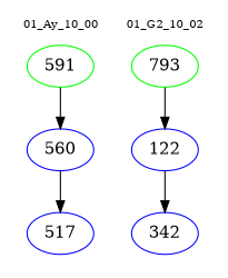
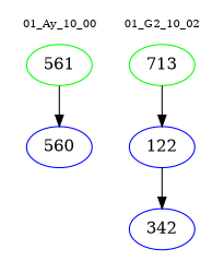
  digraph {
    node [color=blue]
    edge [color=black]
-   n1 [color=green label=591]
+   n1 [color=green label=561]
    n2 [label=560]
-   n3 [label=517]
-   n4 [color=green label=793]
+   n4 [color=green label=713]
    n5 [label=122]
    n6 [label=342]
    subgraph cluster_1 {
      color=white
      fontsize=10
      label="01_Ay_10_00"
      n1
      n2
-     n3
    }
    subgraph cluster_2 {
      color=white
      fontsize=10
      label="01_G2_10_02"
      n4
      n5
      n6
    }
    n1 -> n2
-   n2 -> n3
    n4 -> n5
    n5 -> n6
  }
